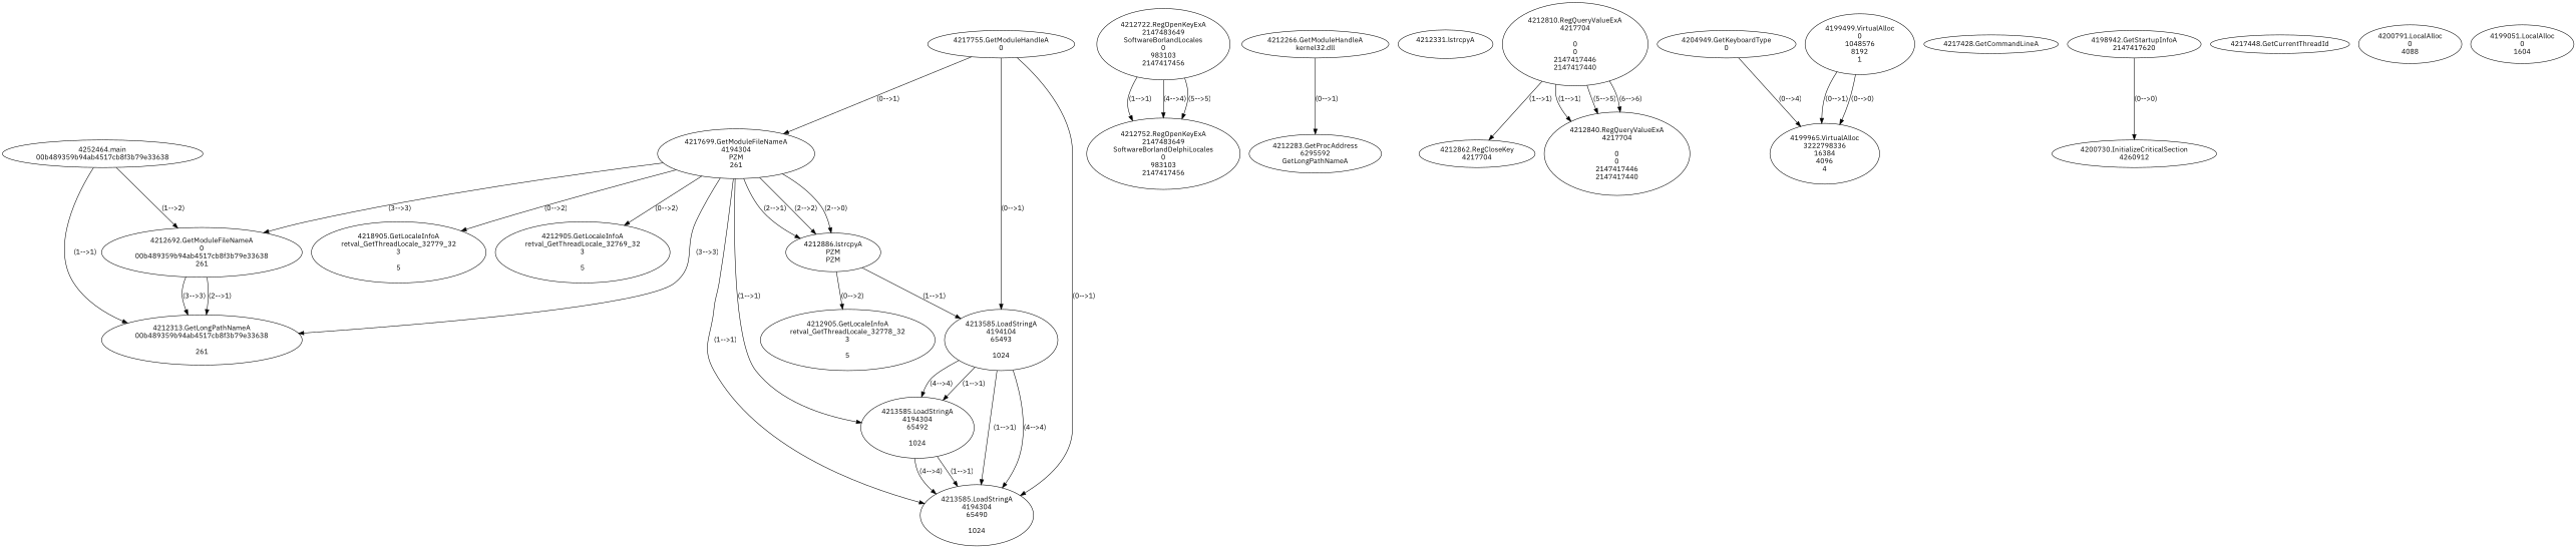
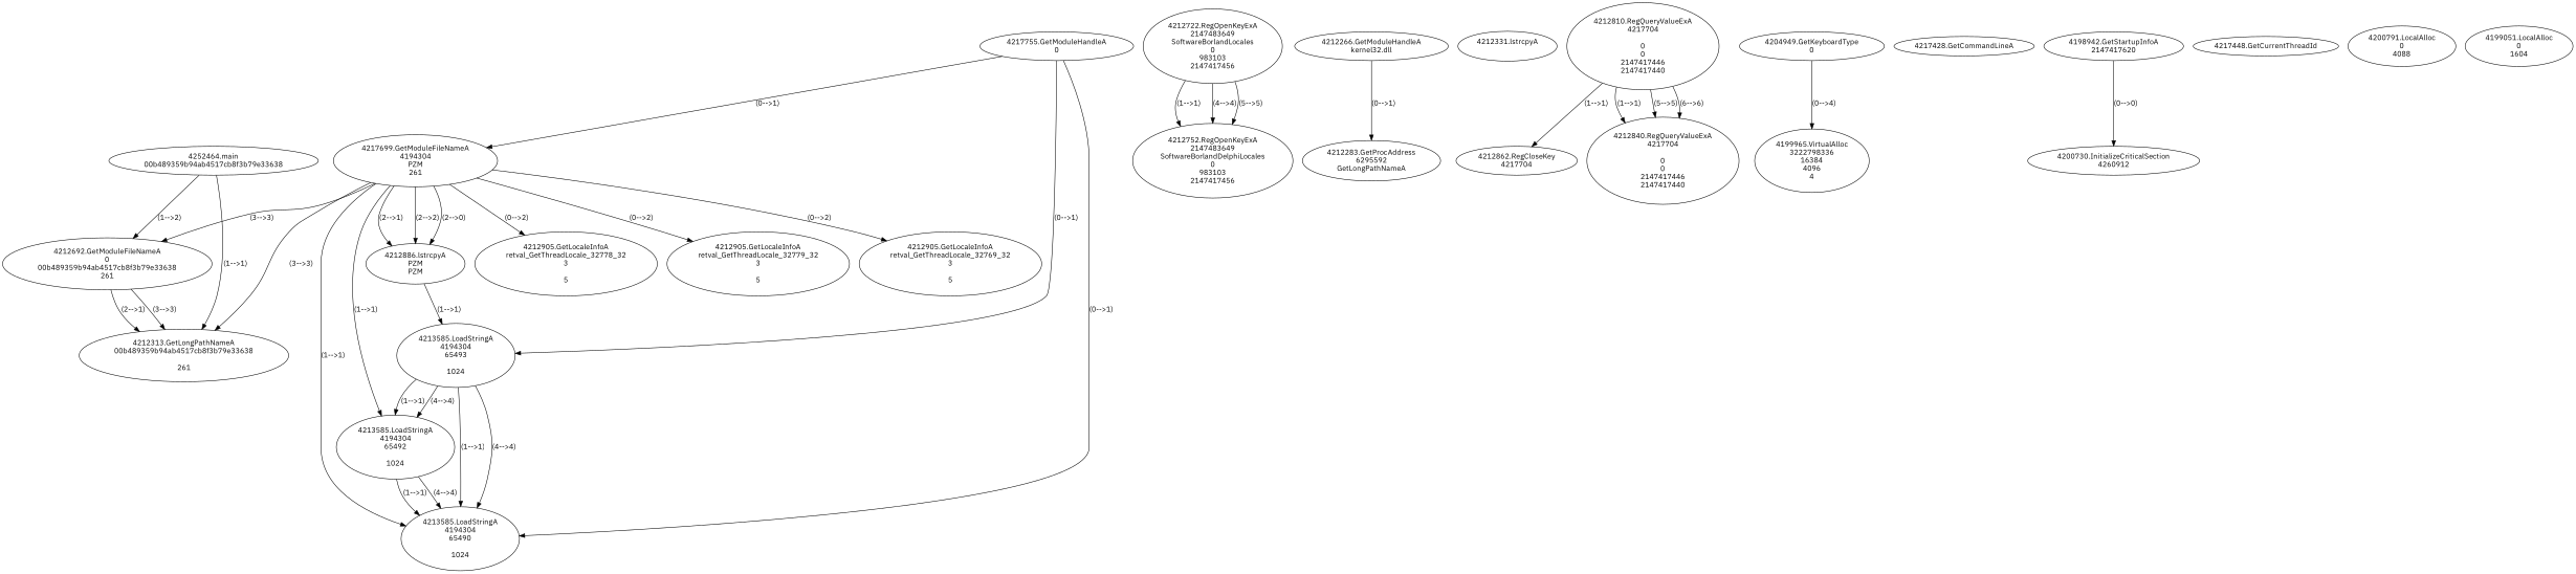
  digraph {
    fontname="IBM Plex Sans"
    node [fontname="IBM Plex Sans"]
    edge [fontname="IBM Plex Sans"]
    n1 [label="4252464.main\n00b489359b94ab4517cb8f3b79e33638"]
    n2 [label="4212692.GetModuleFileNameA\n0\n00b489359b94ab4517cb8f3b79e33638\n261"]
    n3 [label="4212313.GetLongPathNameA\n00b489359b94ab4517cb8f3b79e33638\n\n261"]
    n4 [label="4217755.GetModuleHandleA\n0"]
    n5 [label="4217699.GetModuleFileNameA\n4194304\nPZM\n261"]
-   n6 [label="4213585.LoadStringA\n4194104\n65493\n\n1024"]
+   n6 [label="4213585.LoadStringA\n4194304\n65493\n\n1024"]
    n7 [label="4213585.LoadStringA\n4194304\n65490\n\n1024"]
    n8 [label="4213585.LoadStringA\n4194304\n65492\n\n1024"]
    n9 [label="4212886.lstrcpyA\nPZM\nPZM"]
    n10 [label="4212905.GetLocaleInfoA\nretval_GetThreadLocale_32778_32\n3\n\n5"]
-   n11 [label="4218905.GetLocaleInfoA\nretval_GetThreadLocale_32779_32\n3\n\n5"]
+   n11 [label="4212905.GetLocaleInfoA\nretval_GetThreadLocale_32779_32\n3\n\n5"]
    n12 [label="4212905.GetLocaleInfoA\nretval_GetThreadLocale_32769_32\n3\n\n5"]
    n13 [label="4212722.RegOpenKeyExA\n2147483649\nSoftware\Borland\Locales\n0\n983103\n2147417456"]
    n14 [label="4212752.RegOpenKeyExA\n2147483649\nSoftware\Borland\Delphi\Locales\n0\n983103\n2147417456"]
    n15 [label="4212266.GetModuleHandleA\nkernel32.dll"]
    n16 [label="4212283.GetProcAddress\n6295592\nGetLongPathNameA"]
    n17 [label="4212331.lstrcpyA\n\n"]
    n18 [label="4212810.RegQueryValueExA\n4217704\n\n0\n0\n2147417446\n2147417440"]
    n19 [label="4212862.RegCloseKey\n4217704"]
    n20 [label="4212840.RegQueryValueExA\n4217704\n\n0\n0\n2147417446\n2147417440"]
    n21 [label="4204949.GetKeyboardType\n0"]
    n22 [label="4199965.VirtualAlloc\n3222798336\n16384\n4096\n4"]
    n23 [label="4217428.GetCommandLineA\n"]
    n24 [label="4198942.GetStartupInfoA\n2147417620"]
    n25 [label="4200730.InitializeCriticalSection\n4260912"]
    n26 [label="4217448.GetCurrentThreadId\n"]
    n27 [label="4200791.LocalAlloc\n0\n4088"]
-   n28 [label="4199499.VirtualAlloc\n0\n1048576\n8192\n1"]
    n29 [label="4199051.LocalAlloc\n0\n1604"]
    n1 -> n2 [label="(1-->2)"]
    n1 -> n3 [label="(1-->1)"]
    n2 -> n3 [label="(2-->1)"]
    n2 -> n3 [label="(3-->3)"]
    n4 -> n5 [label="(0-->1)"]
    n4 -> n6 [label="(0-->1)"]
    n4 -> n7 [label="(0-->1)"]
    n5 -> n2 [label="(3-->3)"]
    n5 -> n3 [label="(3-->3)"]
    n5 -> n7 [label="(1-->1)"]
    n5 -> n8 [label="(1-->1)"]
    n5 -> n9 [label="(2-->1)"]
    n5 -> n9 [label="(2-->2)"]
    n5 -> n9 [label="(2-->0)"]
-   n9 -> n10 [label="(0-->2)"]
+   n5 -> n10 [label="(0-->2)"]
    n5 -> n11 [label="(0-->2)"]
    n5 -> n12 [label="(0-->2)"]
    n6 -> n7 [label="(1-->1)"]
    n6 -> n7 [label="(4-->4)"]
    n6 -> n8 [label="(1-->1)"]
    n6 -> n8 [label="(4-->4)"]
    n8 -> n7 [label="(1-->1)"]
    n8 -> n7 [label="(4-->4)"]
    n9 -> n6 [label="(1-->1)"]
    n13 -> n14 [label="(1-->1)"]
    n13 -> n14 [label="(4-->4)"]
    n13 -> n14 [label="(5-->5)"]
    n15 -> n16 [label="(0-->1)"]
    n18 -> n19 [label="(1-->1)"]
    n18 -> n20 [label="(1-->1)"]
    n18 -> n20 [label="(5-->5)"]
    n18 -> n20 [label="(6-->6)"]
    n21 -> n22 [label="(0-->4)"]
    n24 -> n25 [label="(0-->0)"]
-   n28 -> n22 [label="(0-->1)"]
-   n28 -> n22 [label="(0-->0)"]
  }
